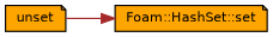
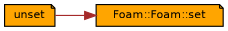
  digraph {
    rankdir=LR
    fontname="DejaVu Sans"
    node [color=black fillcolor=orange fontname="DejaVu Sans" fontsize=10 shape=note style=filled]
    n1 [fontcolor=black height=0.2 label=unset width=0.4]
-   n2 [height=0.2 label="Foam::HashSet::set" width=0.4]
+   n2 [height=0.2 label="Foam::Foam::set" width=0.4]
    n1 -> n2 [color=brown fontname="DejaVu Sans" fontsize=10 labelfontname=Helvetica labelfontsize=10 style=solid]
  }
